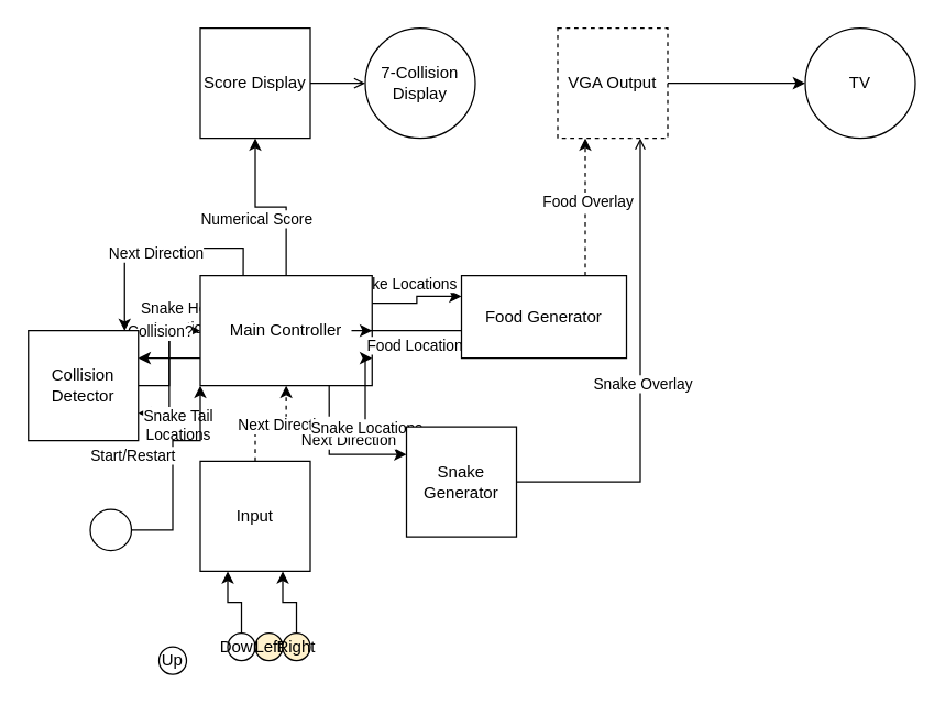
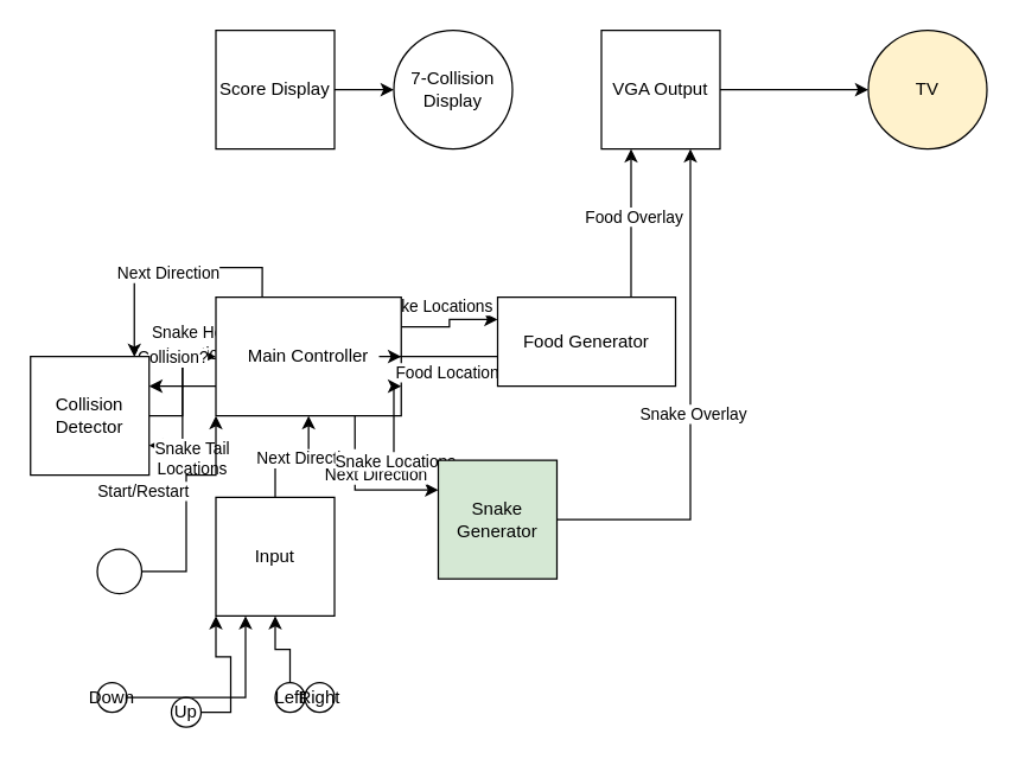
  <mxCell id="0" />
  <mxCell id="1" parent="0" />
- <mxCell id="2" style="edgeStyle=orthogonalEdgeStyle;rounded=0;orthogonalLoop=1;jettySize=auto;html=1;entryX=0;entryY=0.5;entryDx=0;entryDy=0;endArrow=open;" edge="1" parent="1" source="3" target="47"><mxGeometry relative="1" as="geometry" /></mxCell>
+ <mxCell id="2" style="edgeStyle=orthogonalEdgeStyle;rounded=0;orthogonalLoop=1;jettySize=auto;html=1;entryX=0;entryY=0.5;entryDx=0;entryDy=0;" edge="1" parent="1" source="3" target="47"><mxGeometry relative="1" as="geometry" /></mxCell>
  <mxCell id="3" value="Score Display" style="whiteSpace=wrap;html=1;aspect=fixed;" vertex="1" parent="1"><mxGeometry x="145" y="20" width="80" height="80" as="geometry" /></mxCell>
- <mxCell id="4" style="edgeStyle=orthogonalEdgeStyle;rounded=0;orthogonalLoop=1;jettySize=auto;html=1;entryX=0.5;entryY=1;entryDx=0;entryDy=0;" edge="1" parent="1" source="16" target="3"><mxGeometry relative="1" as="geometry" /></mxCell>
- <mxCell id="5" value="Numerical Score" style="edgeLabel;html=1;align=center;verticalAlign=middle;resizable=0;points=[];" vertex="1" connectable="0" parent="4"><mxGeometry x="0.236" y="-1" relative="1" as="geometry"><mxPoint x="-1" y="11.67" as="offset" /></mxGeometry></mxCell>
  <mxCell id="6" style="edgeStyle=orthogonalEdgeStyle;rounded=0;orthogonalLoop=1;jettySize=auto;html=1;exitX=0.75;exitY=1;exitDx=0;exitDy=0;entryX=0;entryY=0.25;entryDx=0;entryDy=0;" edge="1" parent="1" source="16" target="39"><mxGeometry relative="1" as="geometry" /></mxCell>
  <mxCell id="7" value="Next Direction" style="edgeLabel;html=1;align=center;verticalAlign=middle;resizable=0;points=[];" vertex="1" connectable="0" parent="6"><mxGeometry x="0.599" y="3" relative="1" as="geometry"><mxPoint x="-21.76" y="-7.02" as="offset" /></mxGeometry></mxCell>
  <mxCell id="8" style="edgeStyle=orthogonalEdgeStyle;rounded=0;orthogonalLoop=1;jettySize=auto;html=1;exitX=1;exitY=0.25;exitDx=0;exitDy=0;entryX=0;entryY=0.25;entryDx=0;entryDy=0;" edge="1" parent="1" source="16" target="23"><mxGeometry relative="1" as="geometry" /></mxCell>
  <mxCell id="9" value="Snake Locations" style="edgeLabel;html=1;align=center;verticalAlign=middle;resizable=0;points=[];" vertex="1" connectable="0" parent="8"><mxGeometry x="0.206" y="2" relative="1" as="geometry"><mxPoint x="-16.4" y="-8" as="offset" /></mxGeometry></mxCell>
  <mxCell id="10" style="edgeStyle=orthogonalEdgeStyle;rounded=0;orthogonalLoop=1;jettySize=auto;html=1;exitX=0;exitY=0.75;exitDx=0;exitDy=0;entryX=1;entryY=0.75;entryDx=0;entryDy=0;" edge="1" parent="1" source="16" target="43"><mxGeometry relative="1" as="geometry" /></mxCell>
  <mxCell id="11" value="Snake Tail&lt;br&gt;Locations" style="edgeLabel;html=1;align=center;verticalAlign=middle;resizable=0;points=[];" vertex="1" connectable="0" parent="10"><mxGeometry x="0.201" relative="1" as="geometry"><mxPoint x="6" y="20" as="offset" /></mxGeometry></mxCell>
  <mxCell id="12" style="edgeStyle=orthogonalEdgeStyle;rounded=0;orthogonalLoop=1;jettySize=auto;html=1;exitX=0;exitY=0.25;exitDx=0;exitDy=0;entryX=1;entryY=0.25;entryDx=0;entryDy=0;" edge="1" parent="1" source="16" target="43"><mxGeometry relative="1" as="geometry" /></mxCell>
  <mxCell id="13" value="Snake Head&lt;br&gt;Location" style="edgeLabel;html=1;align=center;verticalAlign=middle;resizable=0;points=[];" vertex="1" connectable="0" parent="12"><mxGeometry x="0.281" y="1" relative="1" as="geometry"><mxPoint x="8.4" y="-21" as="offset" /></mxGeometry></mxCell>
  <mxCell id="14" style="edgeStyle=orthogonalEdgeStyle;rounded=0;orthogonalLoop=1;jettySize=auto;html=1;exitX=0.25;exitY=0;exitDx=0;exitDy=0;entryX=0.875;entryY=0.003;entryDx=0;entryDy=0;entryPerimeter=0;" edge="1" parent="1" source="16" target="43"><mxGeometry relative="1" as="geometry" /></mxCell>
  <mxCell id="15" value="Next Direction" style="edgeLabel;html=1;align=center;verticalAlign=middle;resizable=0;points=[];" vertex="1" connectable="0" parent="14"><mxGeometry x="0.432" y="-1" relative="1" as="geometry"><mxPoint x="23.2" y="-9" as="offset" /></mxGeometry></mxCell>
  <mxCell id="16" value="Main Controller" style="whiteSpace=wrap;html=1;aspect=fixed;" vertex="1" parent="1"><mxGeometry x="145" y="200" width="125" height="80" as="geometry" /></mxCell>
  <mxCell id="17" style="edgeStyle=orthogonalEdgeStyle;rounded=0;orthogonalLoop=1;jettySize=auto;html=1;" edge="1" parent="1" source="18"><mxGeometry relative="1" as="geometry"><mxPoint x="585" y="60" as="targetPoint" /></mxGeometry></mxCell>
- <mxCell id="18" value="VGA Output" style="whiteSpace=wrap;html=1;aspect=fixed;dashed=1;" vertex="1" parent="1"><mxGeometry x="405" y="20" width="80" height="80" as="geometry" /></mxCell>
- <mxCell id="19" style="edgeStyle=orthogonalEdgeStyle;rounded=0;orthogonalLoop=1;jettySize=auto;html=1;entryX=0.25;entryY=1;entryDx=0;entryDy=0;dashed=1;" edge="1" parent="1" source="23" target="18"><mxGeometry relative="1" as="geometry"><mxPoint x="435" y="150" as="targetPoint" /><Array as="points"><mxPoint x="425" y="240" /></Array></mxGeometry></mxCell>
+ <mxCell id="18" value="VGA Output" style="whiteSpace=wrap;html=1;aspect=fixed;" vertex="1" parent="1"><mxGeometry x="405" y="20" width="80" height="80" as="geometry" /></mxCell>
+ <mxCell id="19" style="edgeStyle=orthogonalEdgeStyle;rounded=0;orthogonalLoop=1;jettySize=auto;html=1;entryX=0.25;entryY=1;entryDx=0;entryDy=0;" edge="1" parent="1" source="23" target="18"><mxGeometry relative="1" as="geometry"><mxPoint x="435" y="150" as="targetPoint" /><Array as="points"><mxPoint x="425" y="240" /></Array></mxGeometry></mxCell>
  <mxCell id="20" value="Food Overlay" style="edgeLabel;html=1;align=center;verticalAlign=middle;resizable=0;points=[];" vertex="1" connectable="0" parent="19"><mxGeometry x="0.097" y="-1" relative="1" as="geometry"><mxPoint as="offset" /></mxGeometry></mxCell>
  <mxCell id="21" style="edgeStyle=orthogonalEdgeStyle;rounded=0;orthogonalLoop=1;jettySize=auto;html=1;entryX=1;entryY=0.5;entryDx=0;entryDy=0;" edge="1" parent="1" source="23" target="16"><mxGeometry relative="1" as="geometry"><Array as="points"><mxPoint x="255" y="240" /><mxPoint x="255" y="240" /></Array></mxGeometry></mxCell>
  <mxCell id="22" value="Food Location" style="edgeLabel;html=1;align=center;verticalAlign=middle;resizable=0;points=[];" vertex="1" connectable="0" parent="21"><mxGeometry x="-0.263" y="-1" relative="1" as="geometry"><mxPoint x="0.4" y="11" as="offset" /></mxGeometry></mxCell>
  <mxCell id="23" value="Food Generator" style="whiteSpace=wrap;html=1;aspect=fixed;" vertex="1" parent="1"><mxGeometry x="335" y="200" width="120" height="60" as="geometry" /></mxCell>
- <mxCell id="24" style="edgeStyle=orthogonalEdgeStyle;rounded=0;orthogonalLoop=1;jettySize=auto;html=1;entryX=0.5;entryY=1;entryDx=0;entryDy=0;dashed=1;" edge="1" parent="1" source="26" target="16"><mxGeometry relative="1" as="geometry" /></mxCell>
+ <mxCell id="24" style="edgeStyle=orthogonalEdgeStyle;rounded=0;orthogonalLoop=1;jettySize=auto;html=1;entryX=0.5;entryY=1;entryDx=0;entryDy=0;" edge="1" parent="1" source="26" target="16"><mxGeometry relative="1" as="geometry" /></mxCell>
  <mxCell id="25" value="Next Direction" style="edgeLabel;html=1;align=center;verticalAlign=middle;resizable=0;points=[];" vertex="1" connectable="0" parent="24"><mxGeometry x="0.27" y="-1" relative="1" as="geometry"><mxPoint as="offset" /></mxGeometry></mxCell>
  <mxCell id="26" value="Input" style="whiteSpace=wrap;html=1;aspect=fixed;" vertex="1" parent="1"><mxGeometry x="145" y="335" width="80" height="80" as="geometry" /></mxCell>
+ <mxCell id="27" style="edgeStyle=orthogonalEdgeStyle;rounded=0;orthogonalLoop=1;jettySize=auto;html=1;entryX=0;entryY=1;entryDx=0;entryDy=0;" edge="1" parent="1" source="28" target="26"><mxGeometry relative="1" as="geometry" /></mxCell>
  <mxCell id="28" value="Up" style="ellipse;whiteSpace=wrap;html=1;aspect=fixed;" vertex="1" parent="1"><mxGeometry x="115" y="470" width="20" height="20" as="geometry" /></mxCell>
  <mxCell id="29" style="edgeStyle=orthogonalEdgeStyle;rounded=0;orthogonalLoop=1;jettySize=auto;html=1;entryX=0.25;entryY=1;entryDx=0;entryDy=0;" edge="1" parent="1" source="30" target="26"><mxGeometry relative="1" as="geometry" /></mxCell>
- <mxCell id="30" value="Down" style="ellipse;whiteSpace=wrap;html=1;aspect=fixed;" vertex="1" parent="1"><mxGeometry x="165" y="460" width="20" height="20" as="geometry" /></mxCell>
- <mxCell id="32" value="Left" style="ellipse;whiteSpace=wrap;html=1;aspect=fixed;fillColor=#fff2cc;" vertex="1" parent="1"><mxGeometry x="185" y="460" width="20" height="20" as="geometry" /></mxCell>
- <mxCell id="33" style="edgeStyle=orthogonalEdgeStyle;rounded=0;orthogonalLoop=1;jettySize=auto;html=1;entryX=0.75;entryY=1;entryDx=0;entryDy=0;" edge="1" parent="1" source="34" target="26"><mxGeometry relative="1" as="geometry" /></mxCell>
- <mxCell id="34" value="Right" style="ellipse;whiteSpace=wrap;html=1;aspect=fixed;fillColor=#fff2cc;" vertex="1" parent="1"><mxGeometry x="205" y="460" width="20" height="20" as="geometry" /></mxCell>
- <mxCell id="35" style="edgeStyle=orthogonalEdgeStyle;rounded=0;orthogonalLoop=1;jettySize=auto;html=1;entryX=0.75;entryY=1;entryDx=0;entryDy=0;endArrow=open;" edge="1" parent="1" source="39" target="18"><mxGeometry relative="1" as="geometry"><mxPoint x="495" y="210" as="targetPoint" /></mxGeometry></mxCell>
+ <mxCell id="30" value="Down" style="ellipse;whiteSpace=wrap;html=1;aspect=fixed;" vertex="1" parent="1"><mxGeometry x="65" y="460" width="20" height="20" as="geometry" /></mxCell>
+ <mxCell id="31" style="edgeStyle=orthogonalEdgeStyle;rounded=0;orthogonalLoop=1;jettySize=auto;html=1;entryX=0.5;entryY=1;entryDx=0;entryDy=0;" edge="1" parent="1" source="32" target="26"><mxGeometry relative="1" as="geometry" /></mxCell>
+ <mxCell id="32" value="Left" style="ellipse;whiteSpace=wrap;html=1;aspect=fixed;" vertex="1" parent="1"><mxGeometry x="185" y="460" width="20" height="20" as="geometry" /></mxCell>
+ <mxCell id="34" value="Right" style="ellipse;whiteSpace=wrap;html=1;aspect=fixed;" vertex="1" parent="1"><mxGeometry x="205" y="460" width="20" height="20" as="geometry" /></mxCell>
+ <mxCell id="35" style="edgeStyle=orthogonalEdgeStyle;rounded=0;orthogonalLoop=1;jettySize=auto;html=1;entryX=0.75;entryY=1;entryDx=0;entryDy=0;" edge="1" parent="1" source="39" target="18"><mxGeometry relative="1" as="geometry"><mxPoint x="495" y="210" as="targetPoint" /></mxGeometry></mxCell>
  <mxCell id="36" value="Snake Overlay" style="edgeLabel;html=1;align=center;verticalAlign=middle;resizable=0;points=[];" vertex="1" connectable="0" parent="35"><mxGeometry x="-0.05" y="-1" relative="1" as="geometry"><mxPoint as="offset" /></mxGeometry></mxCell>
  <mxCell id="37" style="edgeStyle=orthogonalEdgeStyle;rounded=0;orthogonalLoop=1;jettySize=auto;html=1;exitX=0;exitY=0;exitDx=0;exitDy=0;entryX=1;entryY=0.75;entryDx=0;entryDy=0;" edge="1" parent="1" source="39" target="16"><mxGeometry relative="1" as="geometry"><Array as="points"><mxPoint x="265" y="310" /><mxPoint x="265" y="260" /></Array></mxGeometry></mxCell>
  <mxCell id="38" value="Snake Locations" style="edgeLabel;html=1;align=center;verticalAlign=middle;resizable=0;points=[];" vertex="1" connectable="0" parent="37"><mxGeometry x="0.117" relative="1" as="geometry"><mxPoint y="17" as="offset" /></mxGeometry></mxCell>
- <mxCell id="39" value="Snake Generator" style="whiteSpace=wrap;html=1;aspect=fixed;" vertex="1" parent="1"><mxGeometry x="295" y="310" width="80" height="80" as="geometry" /></mxCell>
- <mxCell id="40" value="TV" style="ellipse;whiteSpace=wrap;html=1;aspect=fixed;" vertex="1" parent="1"><mxGeometry x="585" y="20" width="80" height="80" as="geometry" /></mxCell>
+ <mxCell id="39" value="Snake Generator" style="whiteSpace=wrap;html=1;aspect=fixed;fillColor=#d5e8d4;" vertex="1" parent="1"><mxGeometry x="295" y="310" width="80" height="80" as="geometry" /></mxCell>
+ <mxCell id="40" value="TV" style="ellipse;whiteSpace=wrap;html=1;aspect=fixed;fillColor=#fff2cc;" vertex="1" parent="1"><mxGeometry x="585" y="20" width="80" height="80" as="geometry" /></mxCell>
  <mxCell id="41" style="edgeStyle=orthogonalEdgeStyle;rounded=0;orthogonalLoop=1;jettySize=auto;html=1;entryX=0;entryY=0.5;entryDx=0;entryDy=0;" edge="1" parent="1" source="43" target="16"><mxGeometry relative="1" as="geometry" /></mxCell>
  <mxCell id="42" value="Collision?" style="edgeLabel;html=1;align=center;verticalAlign=middle;resizable=0;points=[];" vertex="1" connectable="0" parent="41"><mxGeometry x="0.224" relative="1" as="geometry"><mxPoint x="-6.67" y="-10" as="offset" /></mxGeometry></mxCell>
  <mxCell id="43" value="Collision Detector" style="whiteSpace=wrap;html=1;aspect=fixed;" vertex="1" parent="1"><mxGeometry x="20" y="240" width="80" height="80" as="geometry" /></mxCell>
  <mxCell id="44" style="edgeStyle=orthogonalEdgeStyle;rounded=0;orthogonalLoop=1;jettySize=auto;html=1;entryX=0;entryY=1;entryDx=0;entryDy=0;" edge="1" parent="1" source="46" target="16"><mxGeometry relative="1" as="geometry"><Array as="points"><mxPoint x="125" y="385" /><mxPoint x="125" y="320" /><mxPoint x="145" y="320" /></Array></mxGeometry></mxCell>
  <mxCell id="45" value="Start/Restart" style="edgeLabel;html=1;align=center;verticalAlign=middle;resizable=0;points=[];" vertex="1" connectable="0" parent="44"><mxGeometry x="-0.376" relative="1" as="geometry"><mxPoint x="-30" y="-36.67" as="offset" /></mxGeometry></mxCell>
  <mxCell id="46" value="" style="ellipse;whiteSpace=wrap;html=1;aspect=fixed;" vertex="1" parent="1"><mxGeometry x="65" y="370" width="30" height="30" as="geometry" /></mxCell>
  <mxCell id="47" value="7-Collision&lt;br&gt;Display" style="ellipse;whiteSpace=wrap;html=1;aspect=fixed;" vertex="1" parent="1"><mxGeometry x="265" y="20" width="80" height="80" as="geometry" /></mxCell>
